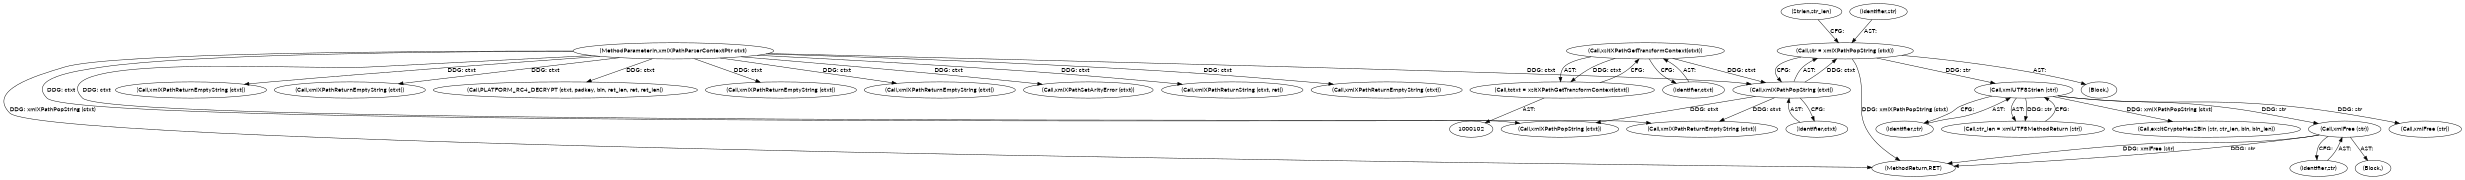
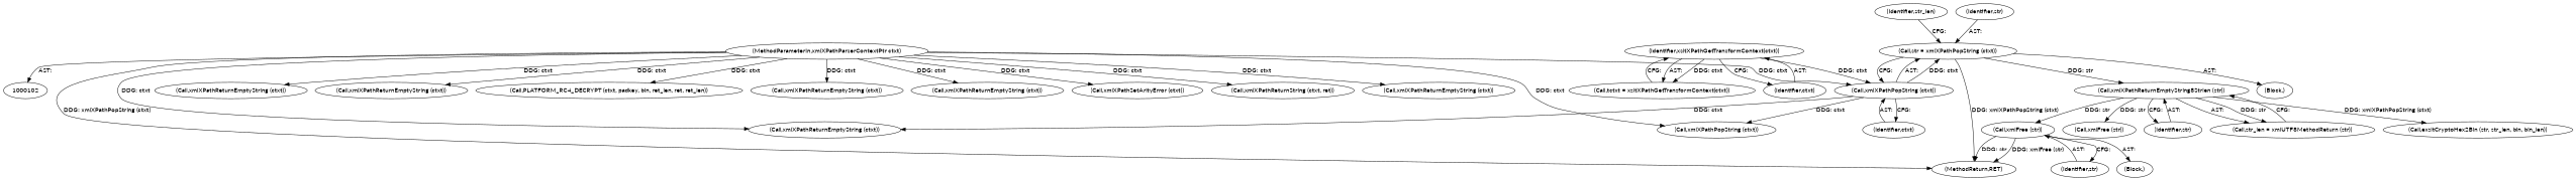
  digraph {
    fontname=Lato
    node [fontname=Lato]
    edge [fontname=Lato]
    n1 [label="(Call,xmlFree (str))"]
    n2 [label="(Block,)"]
    n3 [label="(MethodReturn,RET)"]
    n4 [label="(Identifier,str)"]
-   n5 [label="(Call,xmlUTF8Strlen (str))"]
+   n5 [label="(Call,xmlXPathReturnEmptyString8Strlen (str))"]
    n6 [label="(Call,xmlFree (str))"]
    n7 [label="(Identifier,str)"]
    n8 [label="(Call,str_len = xmlUTF8MethodReturn (str))"]
    n9 [label="(Call,exsltCryptoHex2Bin (str, str_len, bin, bin_len))"]
    n10 [label="(Call,str = xmlXPathPopString (ctxt))"]
    n11 [label="(Call,xmlXPathPopString (ctxt))"]
    n12 [label="(Block,)"]
    n13 [label="(Identifier,ctxt)"]
    n14 [label="(Call,xmlXPathReturnEmptyString (ctxt))"]
    n15 [label="(Call,xmlXPathPopString (ctxt))"]
-   n16 [label="(Call,xsltXPathGetTransformContext(ctxt))"]
+   n16 [label="(Identifier,xsltXPathGetTransformContext(ctxt))"]
    n17 [label="(Call,tctxt = xsltXPathGetTransformContext(ctxt))"]
    n18 [label="(Identifier,ctxt)"]
    n19 [label="(MethodParameterIn,xmlXPathParserContextPtr ctxt)"]
    n20 [label="(Call,xmlXPathReturnEmptyString (ctxt))"]
    n21 [label="(Call,xmlXPathReturnEmptyString (ctxt))"]
    n22 [label="(Call,PLATFORM_RC4_DECRYPT (ctxt, padkey, bin, ret_len, ret, ret_len))"]
    n23 [label="(Call,xmlXPathReturnEmptyString (ctxt))"]
    n24 [label="(Call,xmlXPathReturnEmptyString (ctxt))"]
    n25 [label="(Call,xmlXPathSetArityError (ctxt))"]
    n26 [label="(Call,xmlXPathReturnString (ctxt, ret))"]
    n27 [label="(Call,xmlXPathReturnEmptyString (ctxt))"]
    1000102
-   n29 [label="(Strlen,str_len)"]
+   n29 [label="(Identifier,str_len)"]
    n30 [label="(Identifier,str)"]
    n1 -> n2 [label="AST: "]
    n1 -> n3 [label="DDG: str"]
    n1 -> n3 [label="DDG: xmlFree (str)"]
    n1 -> n4 [label="CFG: "]
    n4 -> n1 [label="AST: "]
    n5 -> n1 [label="DDG: str"]
    n5 -> n6 [label="DDG: str"]
    n5 -> n7 [label="CFG: "]
    n5 -> n8 [label="AST: "]
    n5 -> n8 [label="DDG: str"]
    n5 -> n9 [label="DDG: xmlXPathPopString (ctxt)"]
    n7 -> n5 [label="AST: "]
    n8 -> n5 [label="CFG: "]
    n10 -> n3 [label="DDG: xmlXPathPopString (ctxt)"]
    n10 -> n5 [label="DDG: str"]
    n10 -> n11 [label="CFG: "]
    n10 -> n12 [label="AST: "]
    n11 -> n10 [label="AST: "]
    n11 -> n10 [label="DDG: ctxt"]
    n11 -> n13 [label="CFG: "]
    n11 -> n14 [label="DDG: ctxt"]
    n11 -> n15 [label="DDG: ctxt"]
    n13 -> n11 [label="AST: "]
    n16 -> n11 [label="DDG: ctxt"]
    n16 -> n17 [label="AST: "]
    n16 -> n17 [label="DDG: ctxt"]
    n16 -> n18 [label="CFG: "]
    n17 -> n16 [label="CFG: "]
    n18 -> n16 [label="AST: "]
    n19 -> n3 [label="DDG: xmlXPathPopString (ctxt)"]
    n19 -> n11 [label="DDG: ctxt"]
    n19 -> n14 [label="DDG: ctxt"]
    n19 -> n15 [label="DDG: ctxt"]
    n19 -> n20 [label="DDG: ctxt"]
    n19 -> n21 [label="DDG: ctxt"]
    n19 -> n22 [label="DDG: ctxt"]
    n19 -> n23 [label="DDG: ctxt"]
    n19 -> n24 [label="DDG: ctxt"]
    n19 -> n25 [label="DDG: ctxt"]
    n19 -> n26 [label="DDG: ctxt"]
    n19 -> n27 [label="DDG: ctxt"]
-   n17 -> 1000102 [label="AST: "]
+   n19 -> 1000102 [label="AST: "]
    n29 -> n10 [label="CFG: "]
    n30 -> n10 [label="AST: "]
  }
